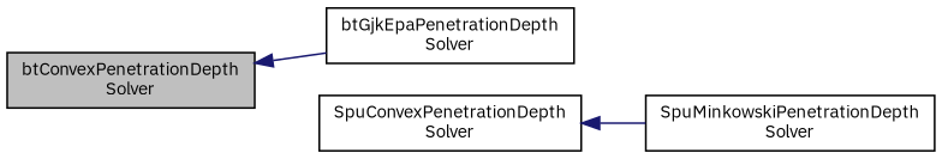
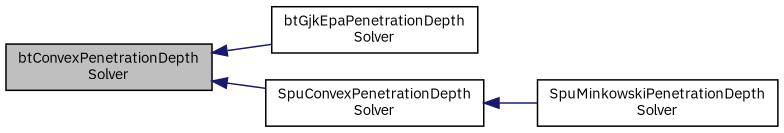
  digraph {
    fontname="IBM Plex Sans"
    rankdir=LR
    node [color=black fillcolor=white fontname="IBM Plex Sans" fontsize=10 shape=record style=filled]
    edge [color=midnightblue dir=back fontname="IBM Plex Sans" fontsize=10 labelfontname=Helvetica labelfontsize=10 style=solid]
    n1 [fillcolor=grey75 fontcolor=black height=0.2 label="btConvexPenetrationDepth\lSolver" width=0.4]
    n2 [height=0.2 label="btGjkEpaPenetrationDepth\lSolver" width=0.4]
    n3 [height=0.2 label="SpuConvexPenetrationDepth\lSolver" width=0.4]
    n4 [height=0.2 label="SpuMinkowskiPenetrationDepth\lSolver" width=0.4]
    n1 -> n2
+   n1 -> n3
    n3 -> n4
  }
